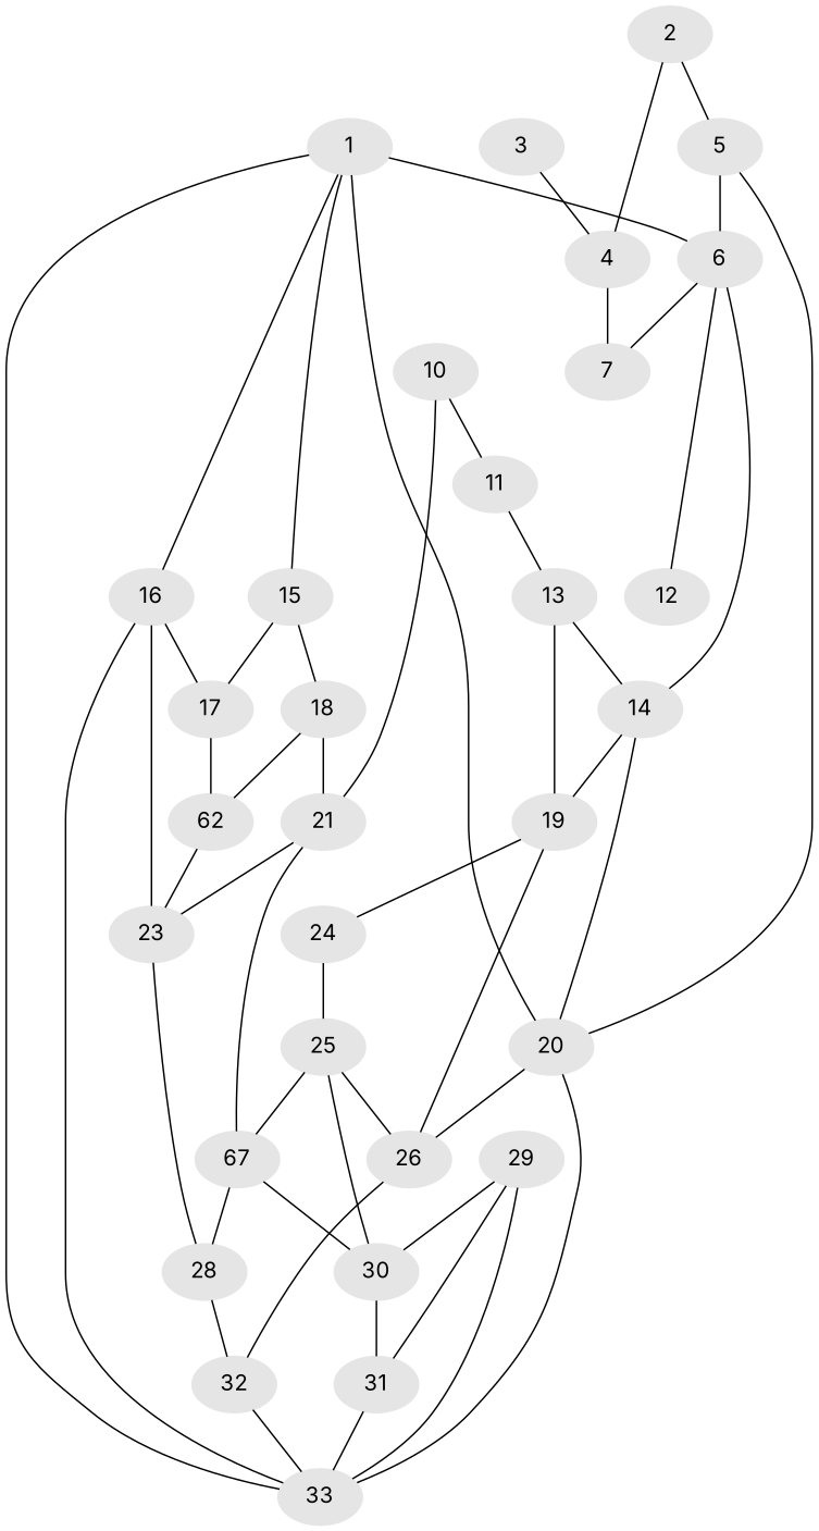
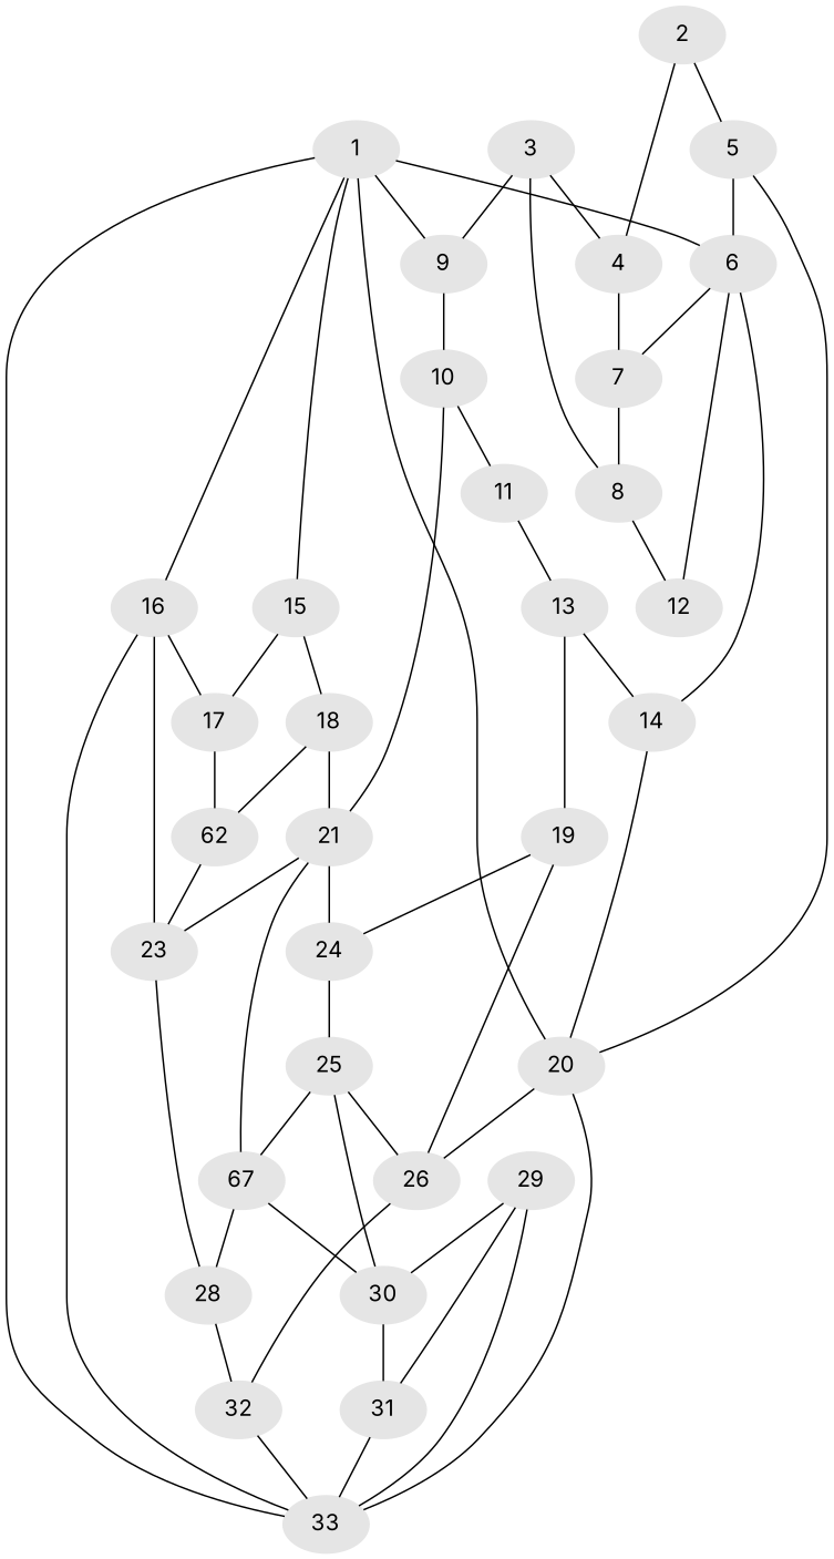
  graph {
    fontname=Inter
    node [color=gray90 fontname=Inter style=filled]
    edge [fontname=Inter weight=1.0]
    1
+   9
    15
    16
    20
    33
    6
    5
    10
    18
    17
    23
    26
    2
    4
    7
    3
+   8
    12
    14
    19
    11
    13
    21
    n25 [label=62]
    24
    n27 [label=67]
    28
    25
    32
    30
    31
    29
+   1 -- 9 [weight=2.0]
    1 -- 15
    1 -- 16
    1 -- 20
    1 -- 33
    1 -- 6
+   9 -- 10
    15 -- 18
    15 -- 17
    16 -- 33
    16 -- 17
    16 -- 23
    20 -- 33
    20 -- 26 [weight=2.0]
    6 -- 7
    6 -- 12
    6 -- 14
    5 -- 20
    5 -- 6
    10 -- 11
    10 -- 21
    18 -- 21
    18 -- n25
    17 -- n25 [weight=2.0]
    23 -- 28
    26 -- 32
    2 -- 5
    2 -- 4
    4 -- 7 [weight=2.0]
+   7 -- 8
+   3 -- 9
    3 -- 4
+   3 -- 8
+   8 -- 12
    14 -- 20
-   14 -- 19
    19 -- 26
    19 -- 24
    11 -- 13
    13 -- 14
    13 -- 19
    21 -- 23
+   21 -- 24 [weight=2.0]
    21 -- n27
    n25 -- 23
    24 -- 25
    n27 -- 28
    n27 -- 30
    28 -- 32 [weight=2.0]
    25 -- 26
    25 -- n27
    25 -- 30
    32 -- 33
    30 -- 31
    31 -- 33
    29 -- 33
    29 -- 30
    29 -- 31
  }
